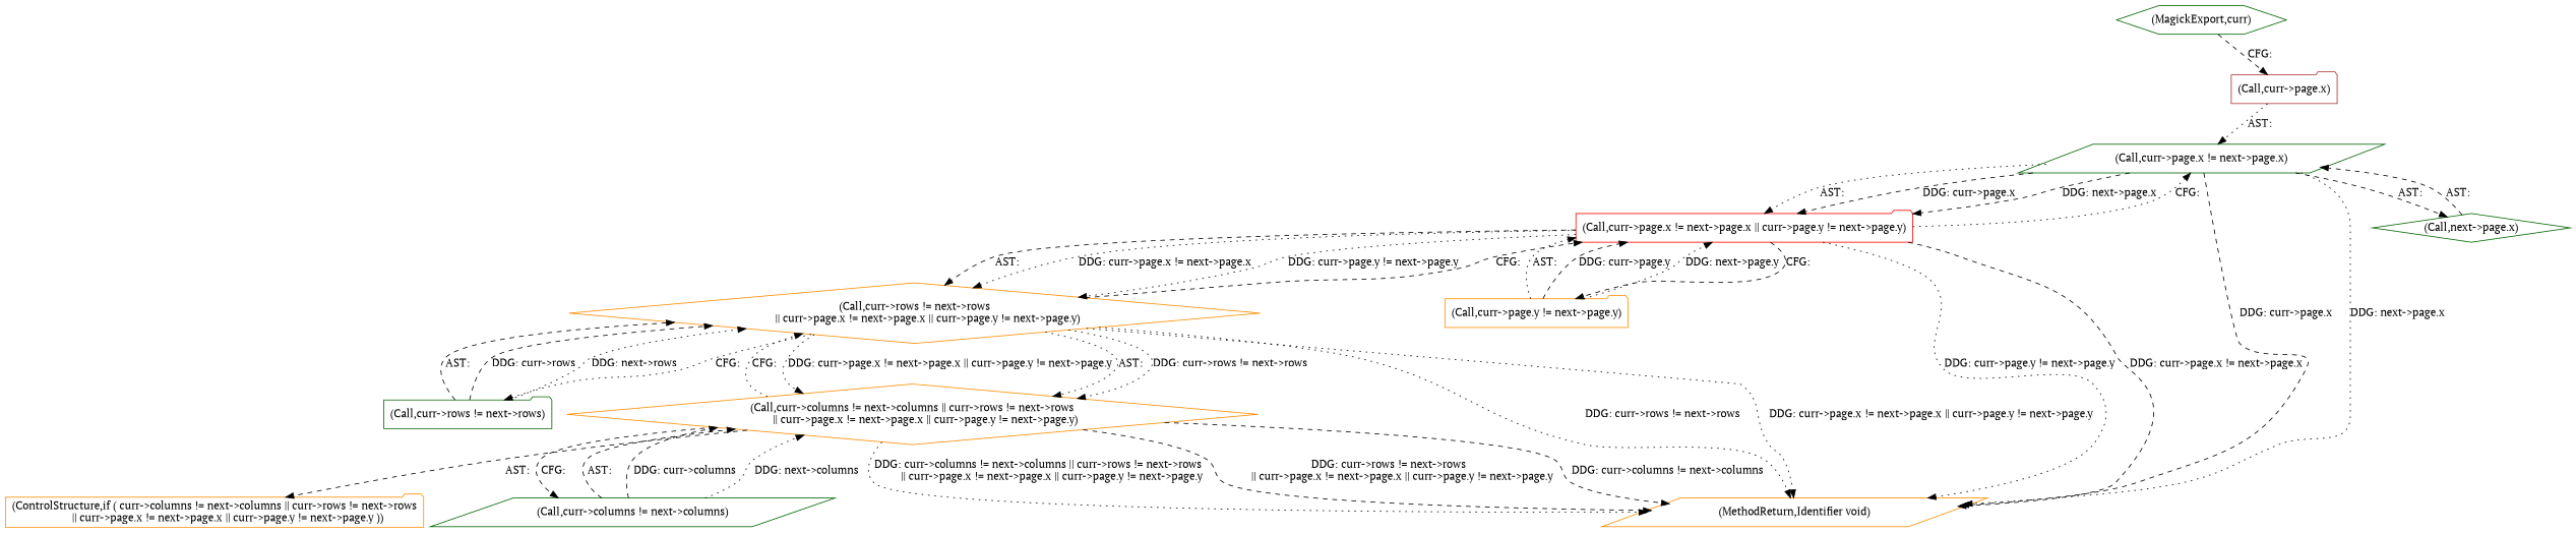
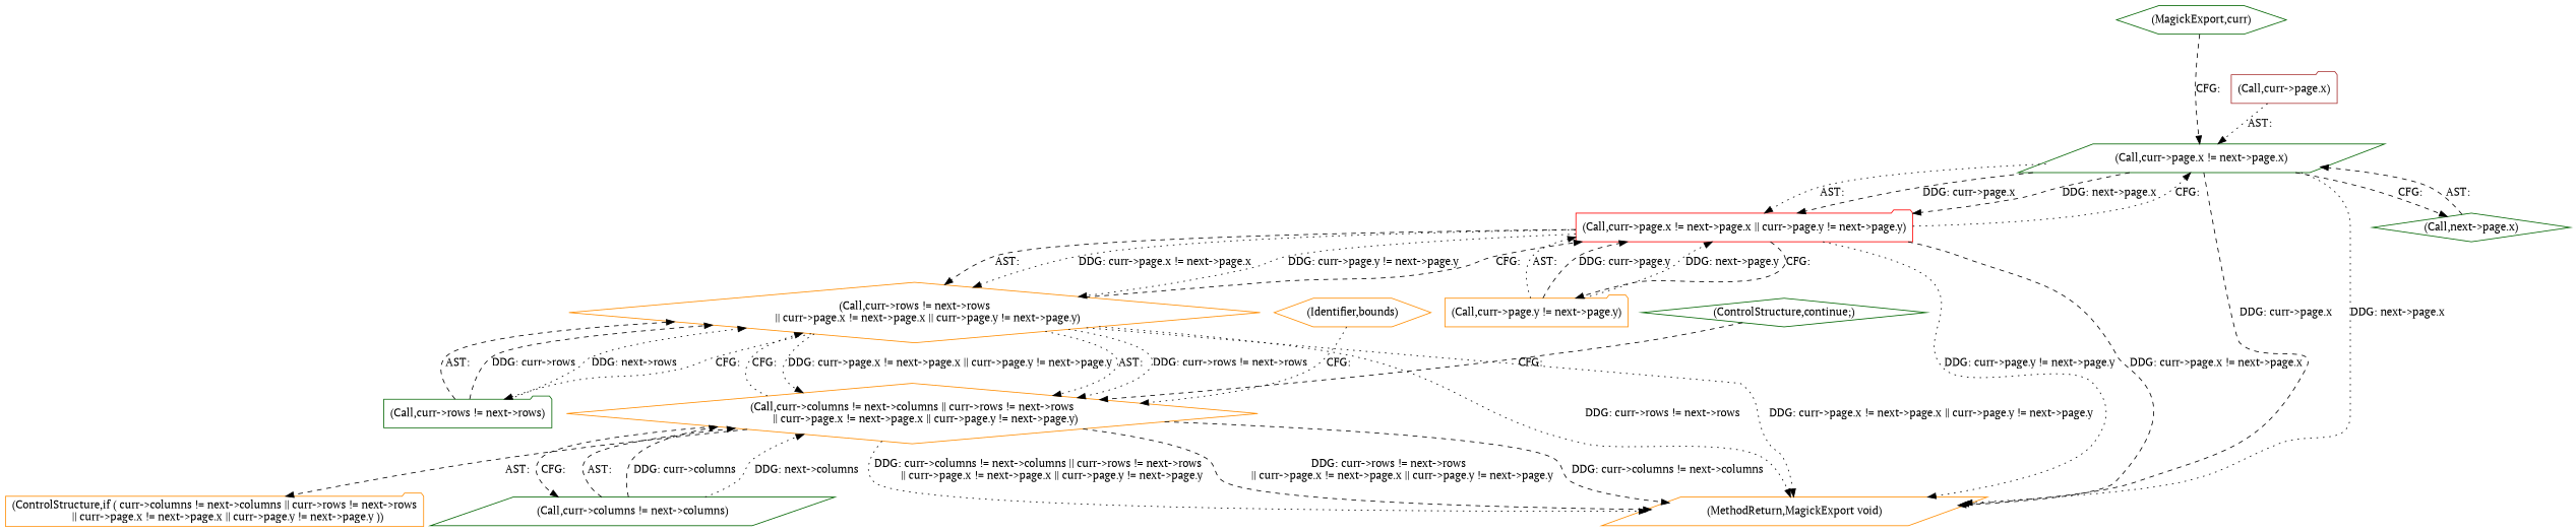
  digraph {
    fontname="PT Serif"
    node [color=darkgreen fontname="PT Serif" shape=folder]
    edge [fontname="PT Serif" style=dotted]
    n1 [label="(Call,curr->page.x != next->page.x)" shape=parallelogram]
    n2 [color=red label="(Call,curr->page.x != next->page.x || curr->page.y != next->page.y)"]
-   n3 [color=darkorange label="(MethodReturn,Identifier void)" shape=parallelogram]
+   n3 [color=darkorange label="(MethodReturn,MagickExport void)" shape=parallelogram]
    n4 [label="(Call,next->page.x)" shape=diamond]
    n5 [color=darkorange label="(Call,curr->rows != next->rows\n         || curr->page.x != next->page.x || curr->page.y != next->page.y)" shape=diamond]
    n6 [color=darkorange label="(Call,curr->page.y != next->page.y)"]
    n7 [color=darkorange label="(Call,curr->columns != next->columns || curr->rows != next->rows\n         || curr->page.x != next->page.x || curr->page.y != next->page.y)" shape=diamond]
    n8 [label="(Call,curr->rows != next->rows)"]
    n9 [color=darkorange label="(ControlStructure,if ( curr->columns != next->columns || curr->rows != next->rows\n         || curr->page.x != next->page.x || curr->page.y != next->page.y ))"]
    n10 [label="(Call,curr->columns != next->columns)" shape=parallelogram]
+   n11 [color=darkorange label="(Identifier,bounds)" shape=hexagon]
+   n12 [label="(ControlStructure,continue;)" shape=diamond]
    n13 [label="(MagickExport,curr)" shape=hexagon]
    n14 [color=brown label="(Call,curr->page.x)"]
    n1 -> n2 [label="AST: "]
    n1 -> n2 [label="DDG: curr->page.x" style=dashed]
    n1 -> n2 [label="DDG: next->page.x" style=dashed]
    n1 -> n3 [label="DDG: curr->page.x" style=dashed]
    n1 -> n3 [label="DDG: next->page.x"]
-   n1 -> n4 [label="AST: " style=dashed]
+   n1 -> n4 [label="CFG: " style=dashed]
    n2 -> n1 [label="CFG: "]
    n2 -> n3 [label="DDG: curr->page.x != next->page.x" style=dashed]
    n2 -> n3 [label="DDG: curr->page.y != next->page.y"]
    n2 -> n5 [label="AST: " style=dashed]
    n2 -> n5 [label="DDG: curr->page.x != next->page.x"]
    n2 -> n5 [label="DDG: curr->page.y != next->page.y"]
    n2 -> n6 [label="CFG: " style=dashed]
    n4 -> n1 [label="AST: " style=dashed]
    n5 -> n2 [label="CFG: " style=dashed]
    n5 -> n3 [label="DDG: curr->rows != next->rows"]
    n5 -> n3 [label="DDG: curr->page.x != next->page.x || curr->page.y != next->page.y"]
    n5 -> n7 [label="AST: "]
    n5 -> n7 [label="DDG: curr->rows != next->rows"]
    n5 -> n7 [label="DDG: curr->page.x != next->page.x || curr->page.y != next->page.y"]
    n5 -> n8 [label="CFG: "]
    n6 -> n2 [label="AST: "]
    n6 -> n2 [label="DDG: curr->page.y" style=dashed]
    n6 -> n2 [label="DDG: next->page.y"]
    n7 -> n3 [label="DDG: curr->rows != next->rows\n         || curr->page.x != next->page.x || curr->page.y != next->page.y" style=dashed]
    n7 -> n3 [label="DDG: curr->columns != next->columns" style=dashed]
    n7 -> n3 [label="DDG: curr->columns != next->columns || curr->rows != next->rows\n         || curr->page.x != next->page.x || curr->page.y != next->page.y"]
    n7 -> n5 [label="CFG: "]
    n7 -> n9 [label="AST: " style=dashed]
    n7 -> n10 [label="CFG: " style=dashed]
    n8 -> n5 [label="AST: " style=dashed]
    n8 -> n5 [label="DDG: curr->rows" style=dashed]
    n8 -> n5 [label="DDG: next->rows"]
    n10 -> n7 [label="AST: " style=dashed]
    n10 -> n7 [label="DDG: curr->columns" style=dashed]
    n10 -> n7 [label="DDG: next->columns"]
-   n13 -> n14 [label="CFG: " style=dashed]
+   n11 -> n7 [label="CFG: "]
+   n12 -> n7 [label="CFG: " style=dashed]
+   n13 -> n1 [label="CFG: " style=dashed]
    n14 -> n1 [label="AST: "]
  }
